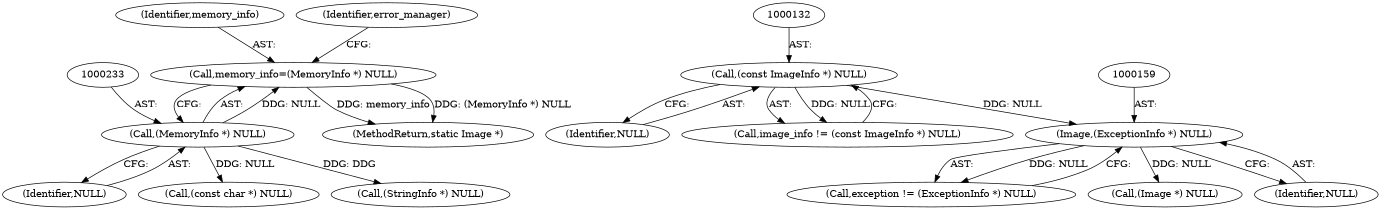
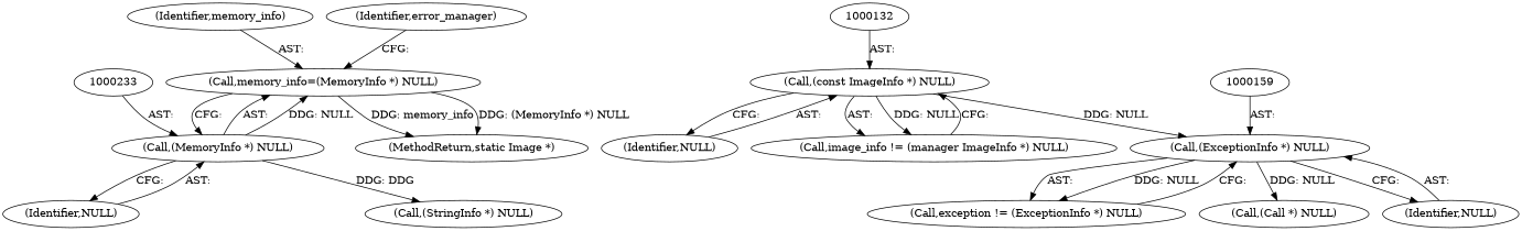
  digraph {
    n1 [label="(Call,memory_info=(MemoryInfo *) NULL)"]
    n2 [label="(Call,(MemoryInfo *) NULL)"]
    n3 [label="(MethodReturn,static Image *)"]
    n4 [label="(Identifier,NULL)"]
-   n5 [label="(Call,(const char *) NULL)"]
    n6 [label="(Call,(StringInfo *) NULL)"]
-   n7 [label="(Image,(ExceptionInfo *) NULL)"]
+   n7 [label="(Call,(ExceptionInfo *) NULL)"]
    n8 [label="(Call,exception != (ExceptionInfo *) NULL)"]
-   n9 [label="(Call,(Image *) NULL)"]
+   n9 [label="(Call,(Call *) NULL)"]
    n10 [label="(Identifier,NULL)"]
    n11 [label="(Call,(const ImageInfo *) NULL)"]
    n12 [label="(Identifier,NULL)"]
-   n13 [label="(Call,image_info != (const ImageInfo *) NULL)"]
+   n13 [label="(Call,image_info != (manager ImageInfo *) NULL)"]
    n14 [label="(Identifier,memory_info)"]
    n15 [label="(Identifier,error_manager)"]
    1000233
    1000159
    1000132
    n1 -> n2 [label="CFG: "]
    n1 -> n3 [label="DDG: memory_info"]
    n1 -> n3 [label="DDG: (MemoryInfo *) NULL"]
    n2 -> n1 [label="AST: "]
    n2 -> n1 [label="DDG: NULL"]
    n2 -> n4 [label="CFG: "]
-   n2 -> n5 [label="DDG: NULL"]
    n2 -> n6 [label="DDG: DDG"]
    n4 -> n2 [label="AST: "]
    n7 -> n8 [label="AST: "]
    n7 -> n8 [label="DDG: NULL"]
    n7 -> n9 [label="DDG: NULL"]
    n7 -> n10 [label="CFG: "]
    n8 -> n7 [label="CFG: "]
    n10 -> n7 [label="AST: "]
    n11 -> n7 [label="DDG: NULL"]
    n11 -> n12 [label="CFG: "]
    n11 -> n13 [label="AST: "]
    n11 -> n13 [label="DDG: NULL"]
    n12 -> n11 [label="AST: "]
    n13 -> n11 [label="CFG: "]
    n14 -> n1 [label="AST: "]
    n15 -> n1 [label="CFG: "]
    1000233 -> n2 [label="AST: "]
    1000159 -> n7 [label="AST: "]
    1000132 -> n11 [label="AST: "]
  }
